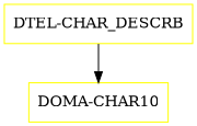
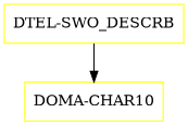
  digraph {
    node [color=yellow shape=box]
-   "DTEL-SWO_DESCRB" [label="DTEL-CHAR_DESCRB"]
+   "DTEL-SWO_DESCRB"
    "DOMA-CHAR10"
    "DTEL-SWO_DESCRB" -> "DOMA-CHAR10"
  }
